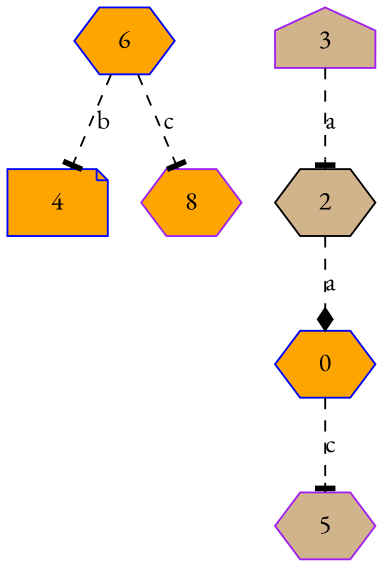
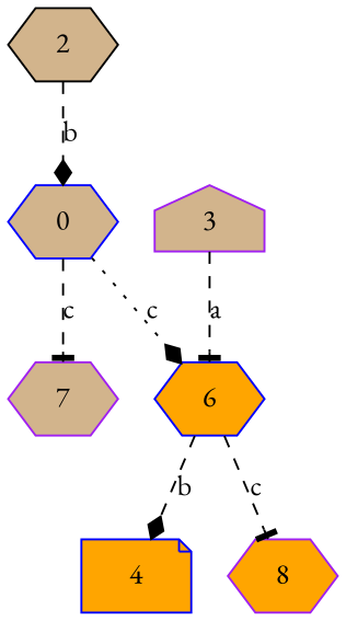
  strict digraph {
    fontname="EB Garamond"
    node [color=blue fillcolor=tan fontname="EB Garamond" shape=hexagon style=filled]
    edge [arrowhead=diamond fontname="EB Garamond" style=dashed]
    6 [fillcolor=orange]
-   0 [fillcolor=orange]
-   7 [color=purple label=5]
+   0
+   7 [color=purple]
    3 [color=purple shape=house]
    2 [color=black]
    4 [fillcolor=orange shape=note]
    8 [color=purple fillcolor=orange]
-   6 -> 4 [arrowhead=tee label=b]
+   6 -> 4 [label=b]
    6 -> 8 [arrowhead=tee label=c]
+   0 -> 6 [label=c style=dotted]
    0 -> 7 [arrowhead=tee label=c]
-   3 -> 2 [arrowhead=tee label=a]
-   2 -> 0 [label=a]
+   3 -> 6 [arrowhead=tee label=a]
+   2 -> 0 [label=b]
  }
